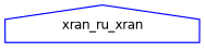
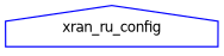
  digraph {
    rankdir=TB
-   n1 [color=blue fillcolor=white fontname=Helvetica fontsize=10 height=0.2 label=xran_ru_xran shape=house style=filled width=0.4]
+   n1 [color=blue fillcolor=white fontname=Helvetica fontsize=10 height=0.2 label=xran_ru_config shape=house style=filled width=0.4]
  }
